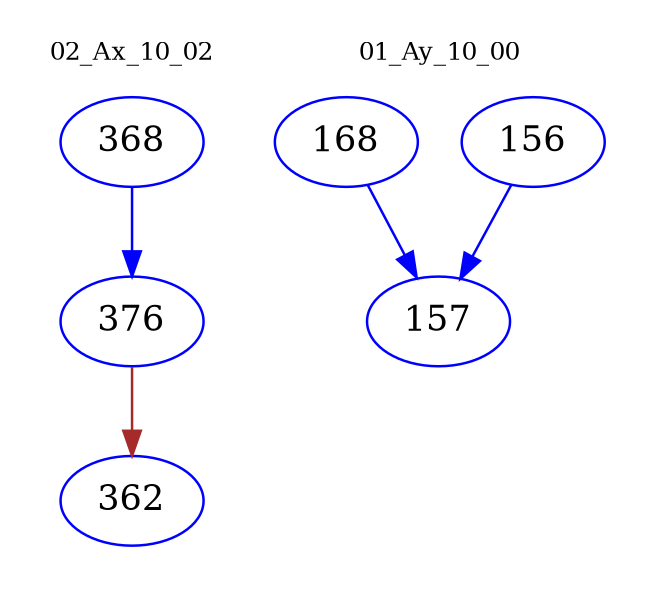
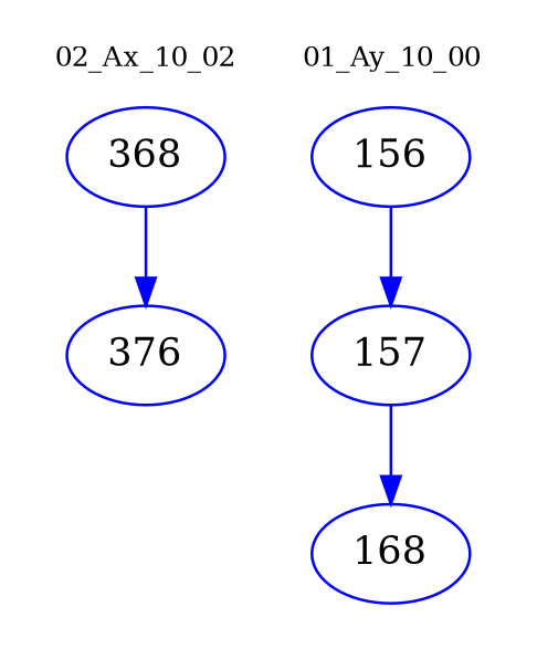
  digraph {
    node [color=blue]
    edge [color=blue]
    n1 [label=376]
-   n2 [label=362]
    n3 [label=368]
    n4 [label=157]
    n5 [label=156]
    n6 [label=168]
    subgraph cluster_1 {
      color=white
      fontsize=10
      label="02_Ax_10_02"
      n1
-     n2
      n3
    }
    subgraph cluster_2 {
      color=white
      fontsize=10
      label="01_Ay_10_00"
      n4
      n5
      n6
    }
-   n1 -> n2 [color=brown]
    n3 -> n1
-   n6 -> n4
+   n4 -> n6
    n5 -> n4
  }
